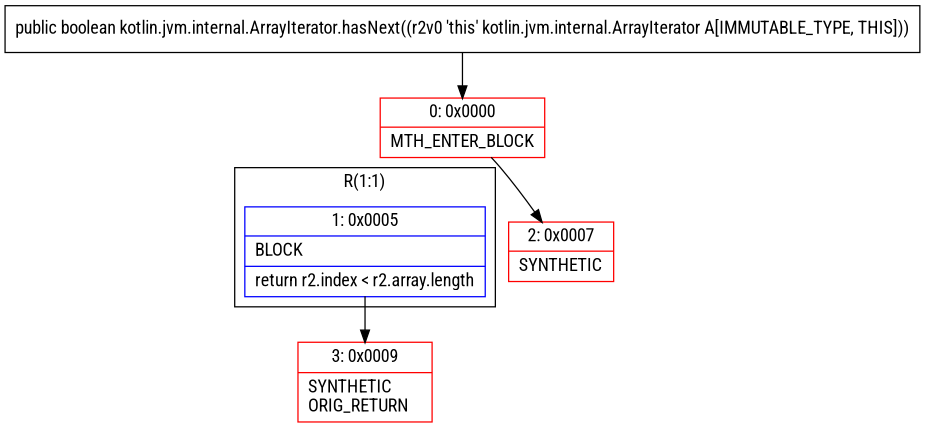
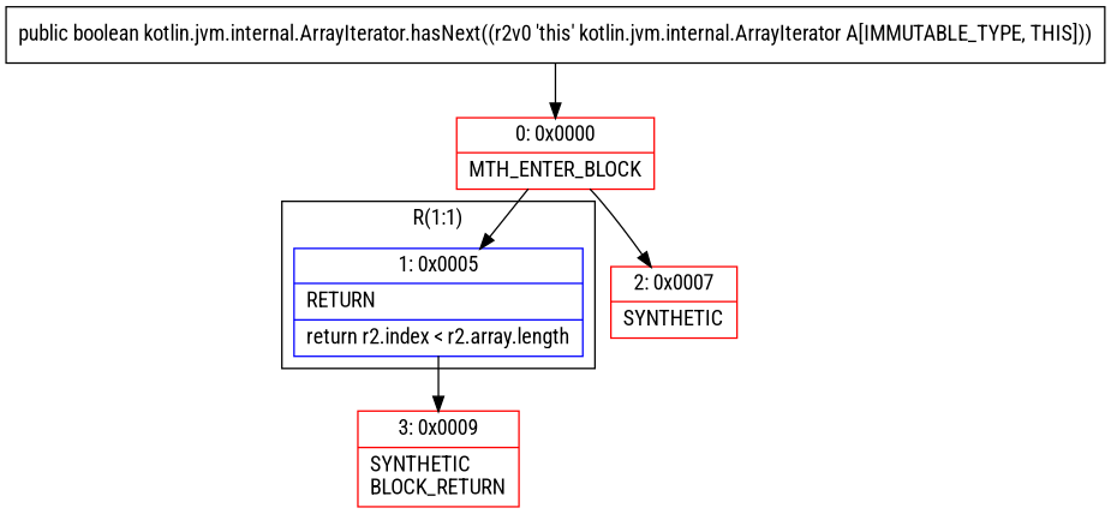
  digraph {
    fontname="Roboto Condensed"
    node [color=red fontname="Roboto Condensed" shape=record]
    edge [fontname="Roboto Condensed"]
-   n1 [color=blue label="{1\:\ 0x0005|BLOCK\l|return r2.index \< r2.array.length\l}"]
-   n2 [label="{3\:\ 0x0009|SYNTHETIC\lORIG_RETURN\l}"]
+   n1 [color=blue label="{1\:\ 0x0005|RETURN\l|return r2.index \< r2.array.length\l}"]
+   n2 [label="{3\:\ 0x0009|SYNTHETIC\lBLOCK_RETURN\l}"]
    n3 [label="{2\:\ 0x0007|SYNTHETIC\l}"]
    n4 [label="{0\:\ 0x0000|MTH_ENTER_BLOCK\l}"]
    n5 [label="{public boolean kotlin.jvm.internal.ArrayIterator.hasNext((r2v0 'this' kotlin.jvm.internal.ArrayIterator A[IMMUTABLE_TYPE, THIS])) }" color=""]
    subgraph cluster_1 {
      label="R(1:1)"
      n1
    }
    n1 -> n2
+   n4 -> n1
    n4 -> n3
    n5 -> n4
  }
